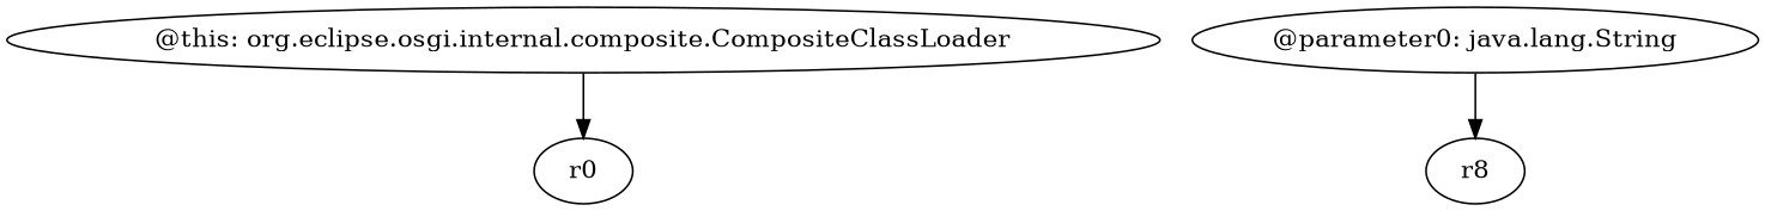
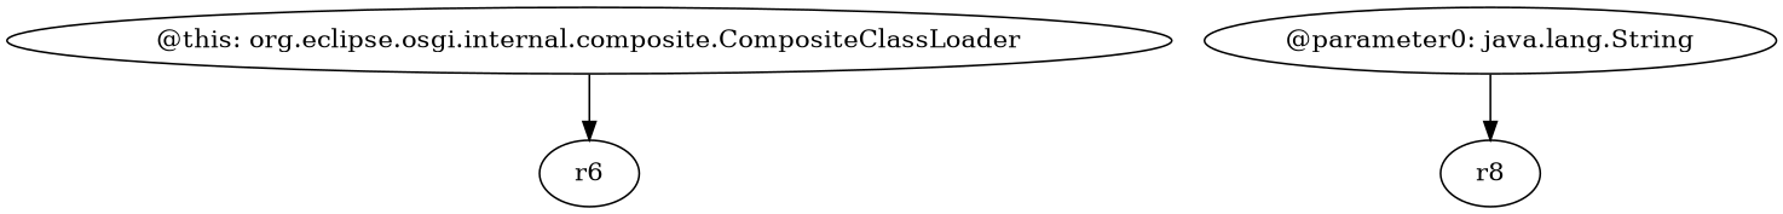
  digraph {
    n1 [label="@this: org.eclipse.osgi.internal.composite.CompositeClassLoader"]
-   n2 [label=r0]
+   n2 [label=r6]
    n3 [label="@parameter0: java.lang.String"]
    n4 [label=r8]
    n1 -> n2
    n3 -> n4
  }
